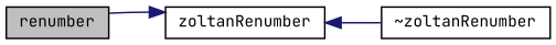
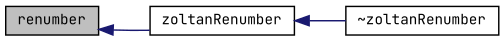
  digraph {
    fontname="JetBrains Mono"
    rankdir=LR
    node [color=black fontname="JetBrains Mono" fontsize=10 shape=record]
    edge [color=midnightblue dir=back fontname="JetBrains Mono" fontsize=10 labelfontname=FreeSans labelfontsize=10 style=solid]
    n1 [fillcolor=grey75 fontcolor=black height=0.2 label=renumber style=filled width=0.4]
    n2 [height=0.2 label=zoltanRenumber width=0.4]
    n3 [height=0.2 label="~zoltanRenumber" width=0.4]
-   n2 -> n1
+   n1 -> n2
    n2 -> n3
  }
